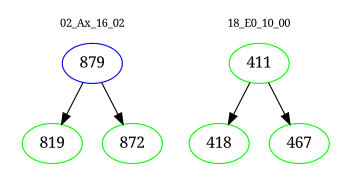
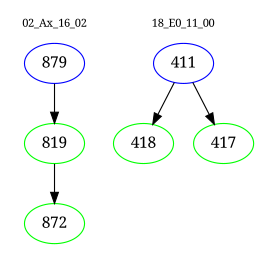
  digraph {
    fontname="Noto Serif"
    node [color=green fontname="Noto Serif"]
    edge [color=black fontname="Noto Serif"]
    n1 [color=blue label=879]
    n2 [label=819]
    n3 [label=872]
-   n4 [label=411]
+   n4 [color=blue label=411]
    n5 [label=418]
-   n6 [label=467]
+   n6 [label=417]
    subgraph cluster_1 {
      color=white
      fontsize=10
      label="02_Ax_16_02"
      n1
      n2
      n3
    }
    subgraph cluster_2 {
      color=white
      fontsize=10
-     label="18_E0_10_00"
+     label="18_E0_11_00"
      n4
      n5
      n6
    }
    n1 -> n2
-   n1 -> n3
+   n2 -> n3
    n4 -> n5
    n4 -> n6
  }
